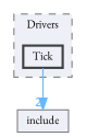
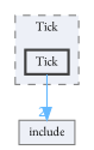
  digraph {
    compound=true
    fontname="EB Garamond"
    node [fillcolor="#edf0f7" fontname="EB Garamond" fontsize=10 shape=box]
    n1 [color=grey25 height=0.2 label=Tick style="filled,bold" width=0.4]
    n2 [color=grey50 height=0.2 label=include style=filled width=0.4]
    subgraph cluster_1 {
      bgcolor="#edf0f7"
      fontsize=10
-     label=Drivers
+     label=Tick
      pencolor=grey50
      style="filled,dashed"
      n1
    }
    n1 -> n2 [color=steelblue1 fontcolor=steelblue1 fontname="EB Garamond" fontsize=10 headlabel=2 labeldistance=1.5 labelfontname=Helvetica labelfontsize=10]
  }
